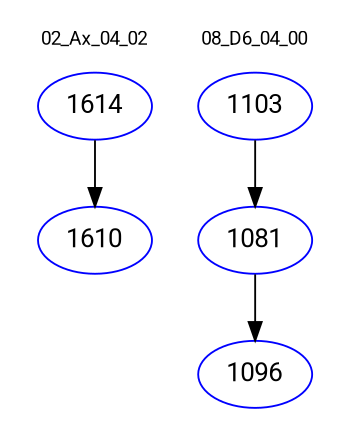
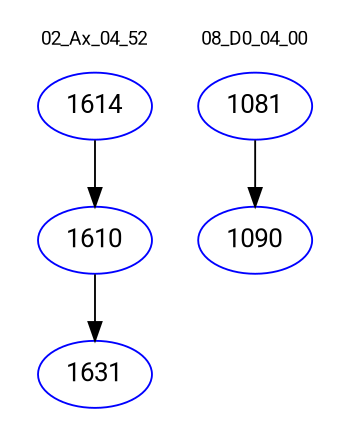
  digraph {
    fontname=Roboto
    node [color=blue fontname=Roboto]
    edge [color=black fontname=Roboto]
    n1 [label=1614]
    n2 [label=1610]
-   n4 [label=1103]
+   n3 [label=1631]
    n5 [label=1081]
-   n6 [label=1096]
+   n6 [label=1090]
    subgraph cluster_1 {
      color=white
      fontsize=10
-     label="02_Ax_04_02"
+     label="02_Ax_04_52"
      n1
      n2
+     n3
    }
    subgraph cluster_2 {
      color=white
      fontsize=10
-     label="08_D6_04_00"
-     n4
+     label="08_D0_04_00"
      n5
      n6
    }
    n1 -> n2
-   n4 -> n5
+   n2 -> n3
    n5 -> n6
  }
